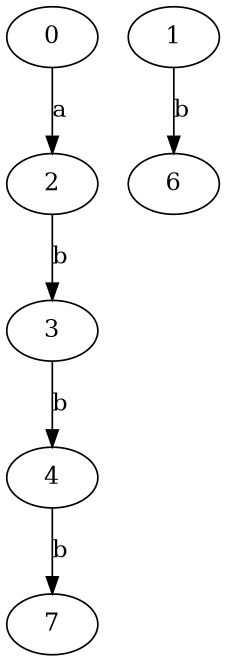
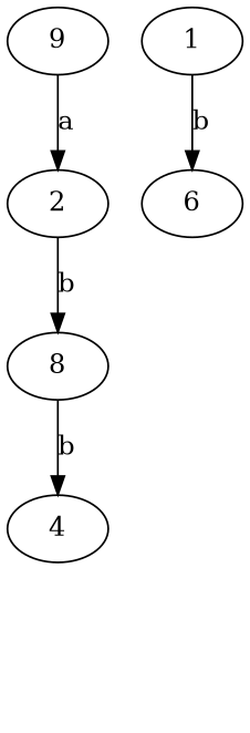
  strict digraph {
    2
-   3
+   3 [label=8]
    4
-   7
-   0
+   0 [label=9]
    1
    6
    2 -> 3 [label=b]
    3 -> 4 [label=b]
-   4 -> 7 [label=b]
    0 -> 2 [label=a]
    1 -> 6 [label=b]
  }
